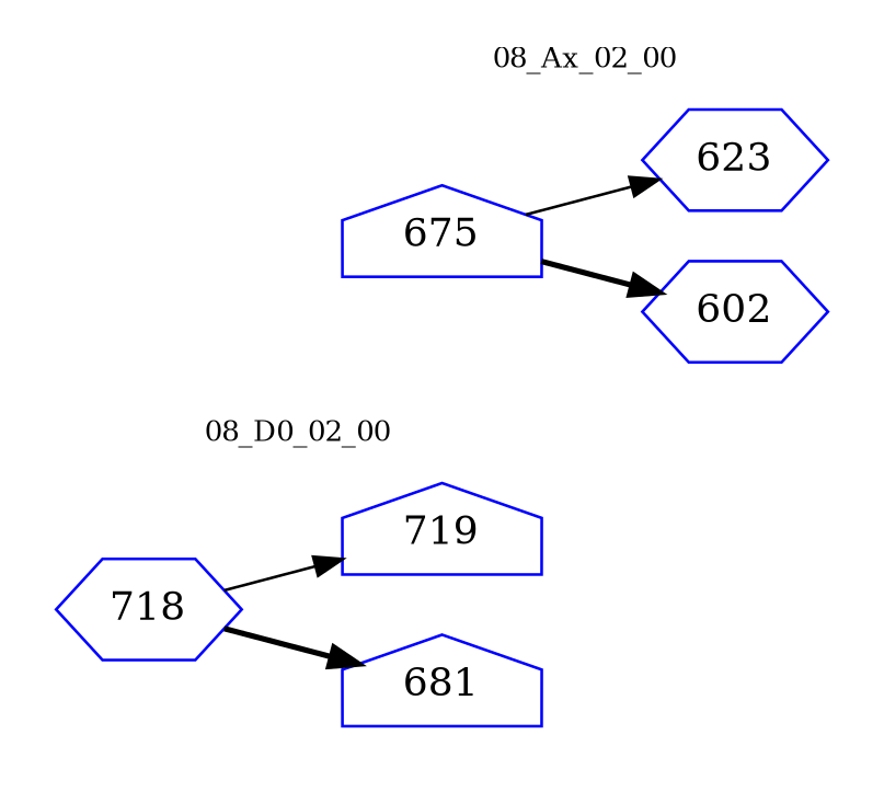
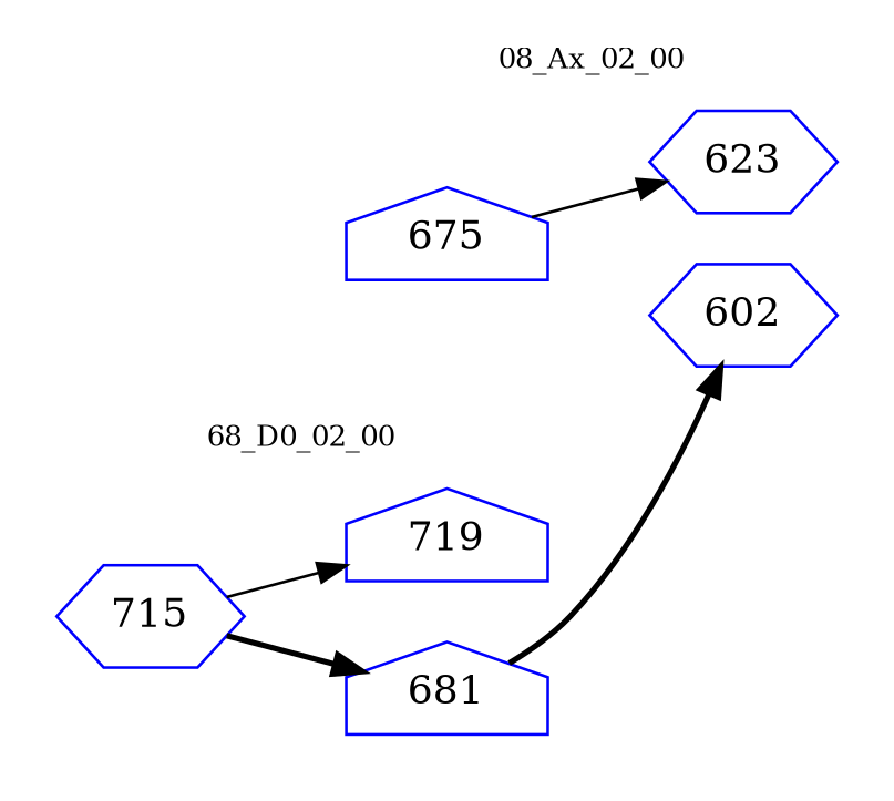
  digraph {
    rankdir=LR
    node [color=blue shape=house]
    edge [color=black style=bold]
    n1 [label=675]
    n2 [label=602 shape=hexagon]
    n3 [label=623 shape=hexagon]
-   n4 [label=718 shape=hexagon]
+   n4 [label=715 shape=hexagon]
    n5 [label=681]
    n6 [label=719]
    subgraph cluster_1 {
      color=white
      fontsize=10
      label="08_Ax_02_00"
      n1
      n2
      n3
    }
    subgraph cluster_2 {
      color=white
      fontsize=10
-     label="08_D0_02_00"
+     label="68_D0_02_00"
      n4
      n5
      n6
    }
-   n1 -> n2
+   n5 -> n2
    n1 -> n3 [style=solid]
    n4 -> n5
    n4 -> n6 [style=solid]
  }
